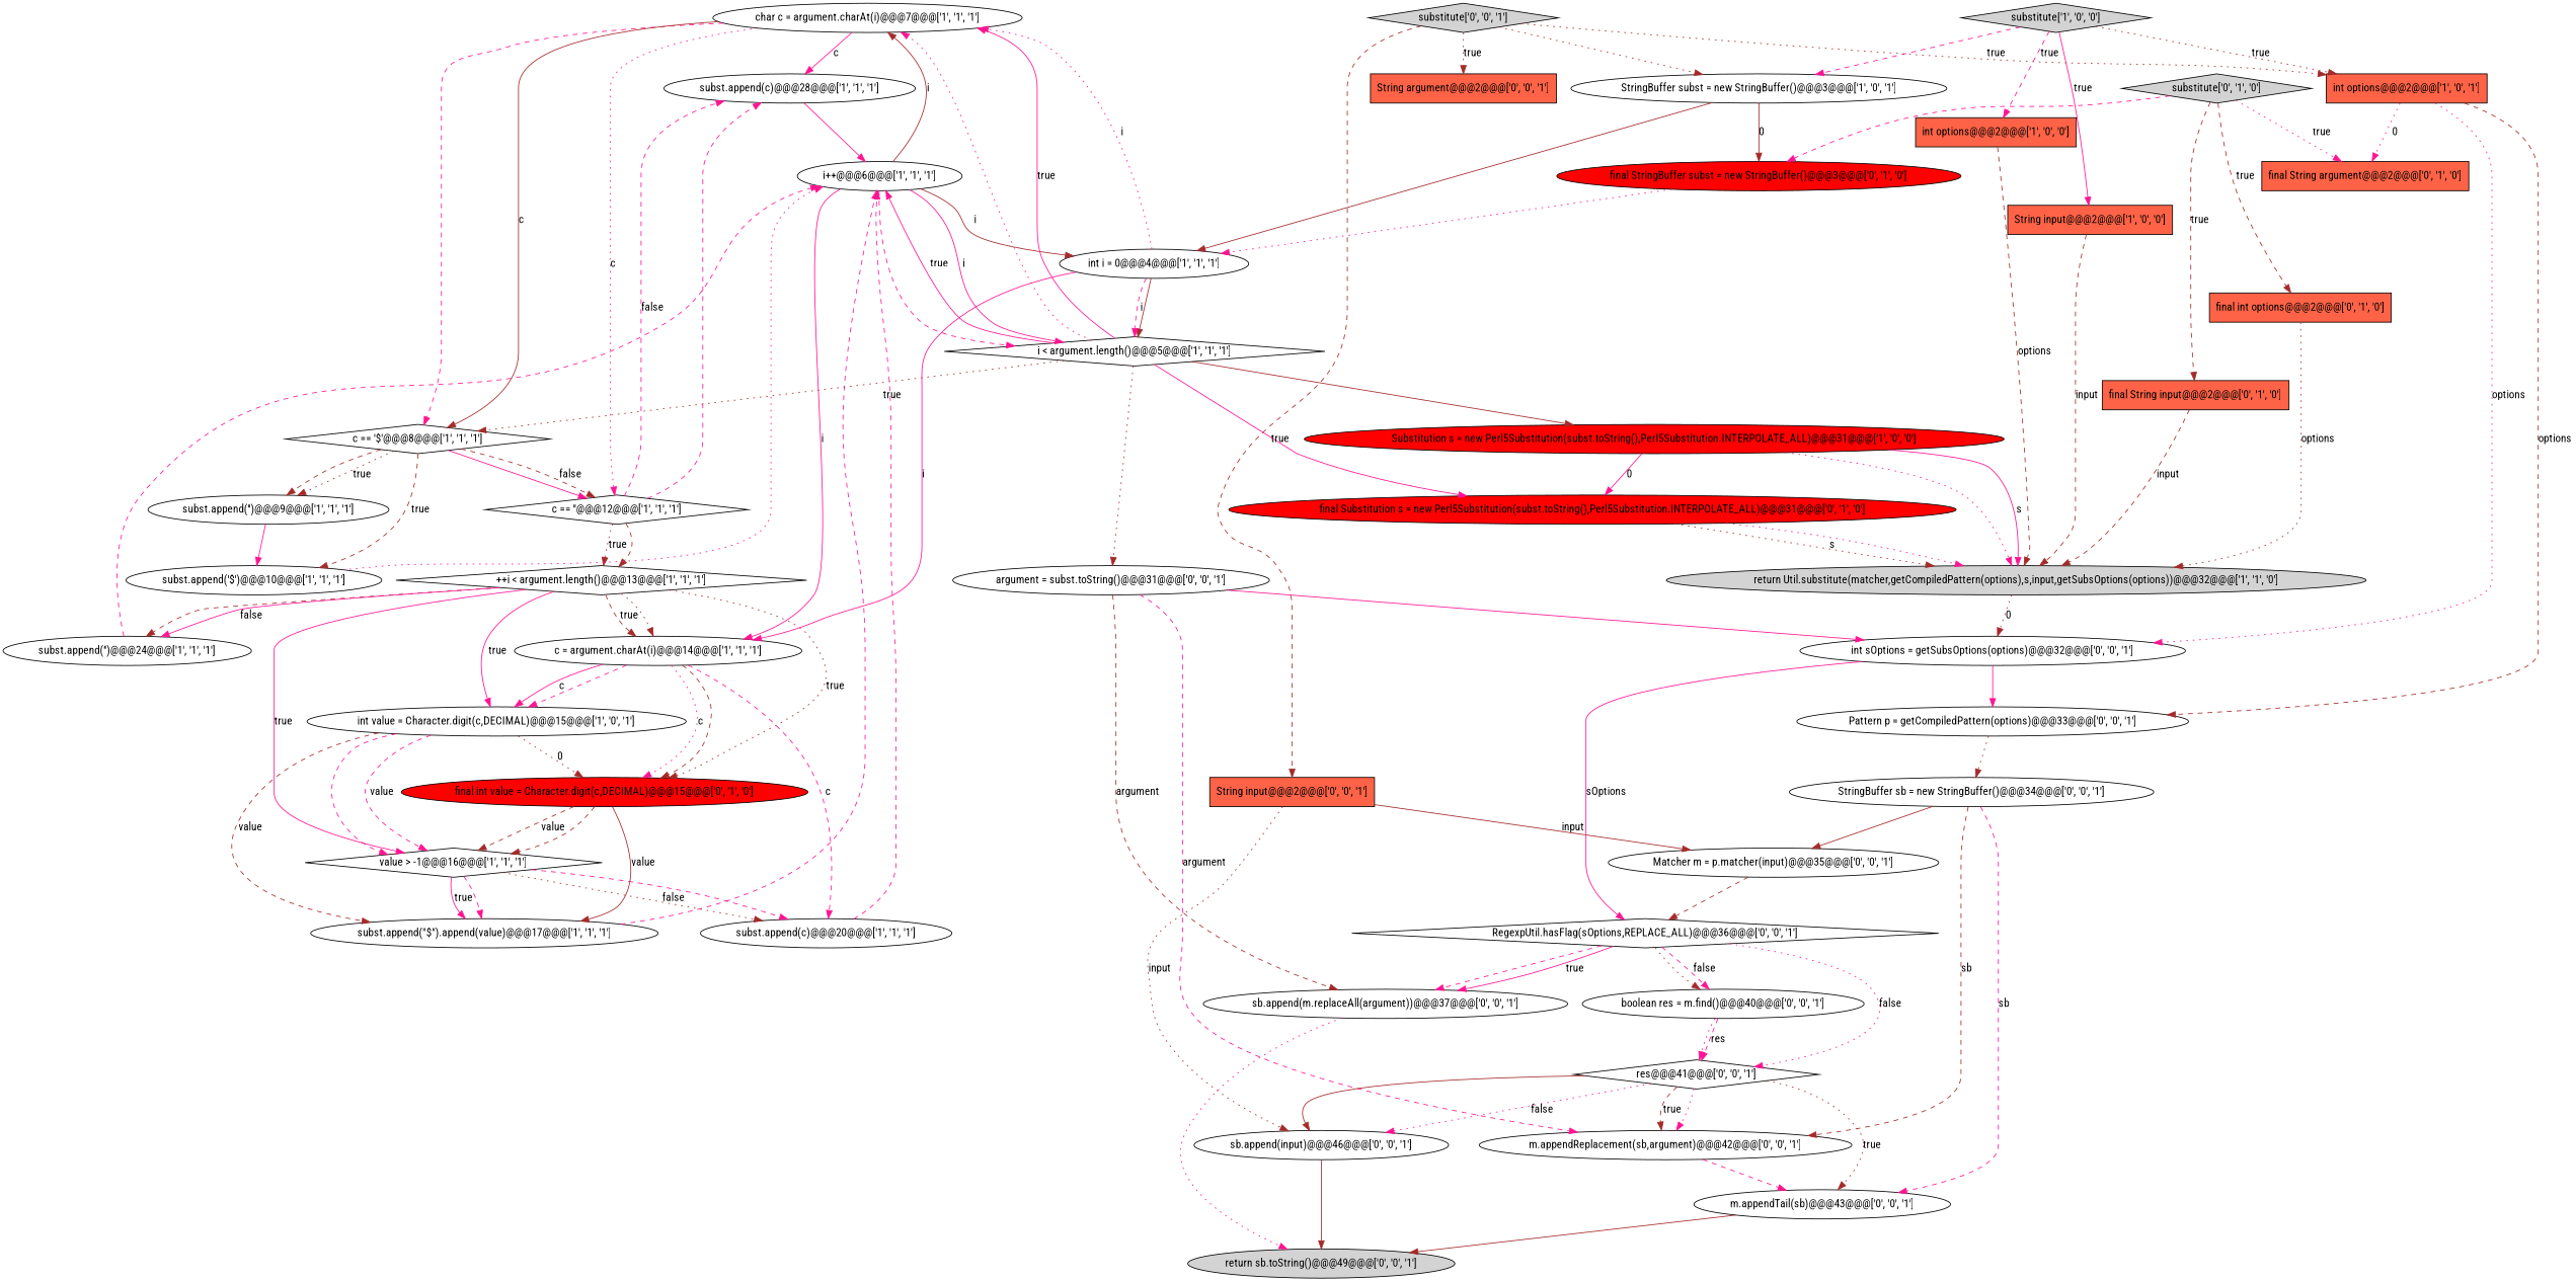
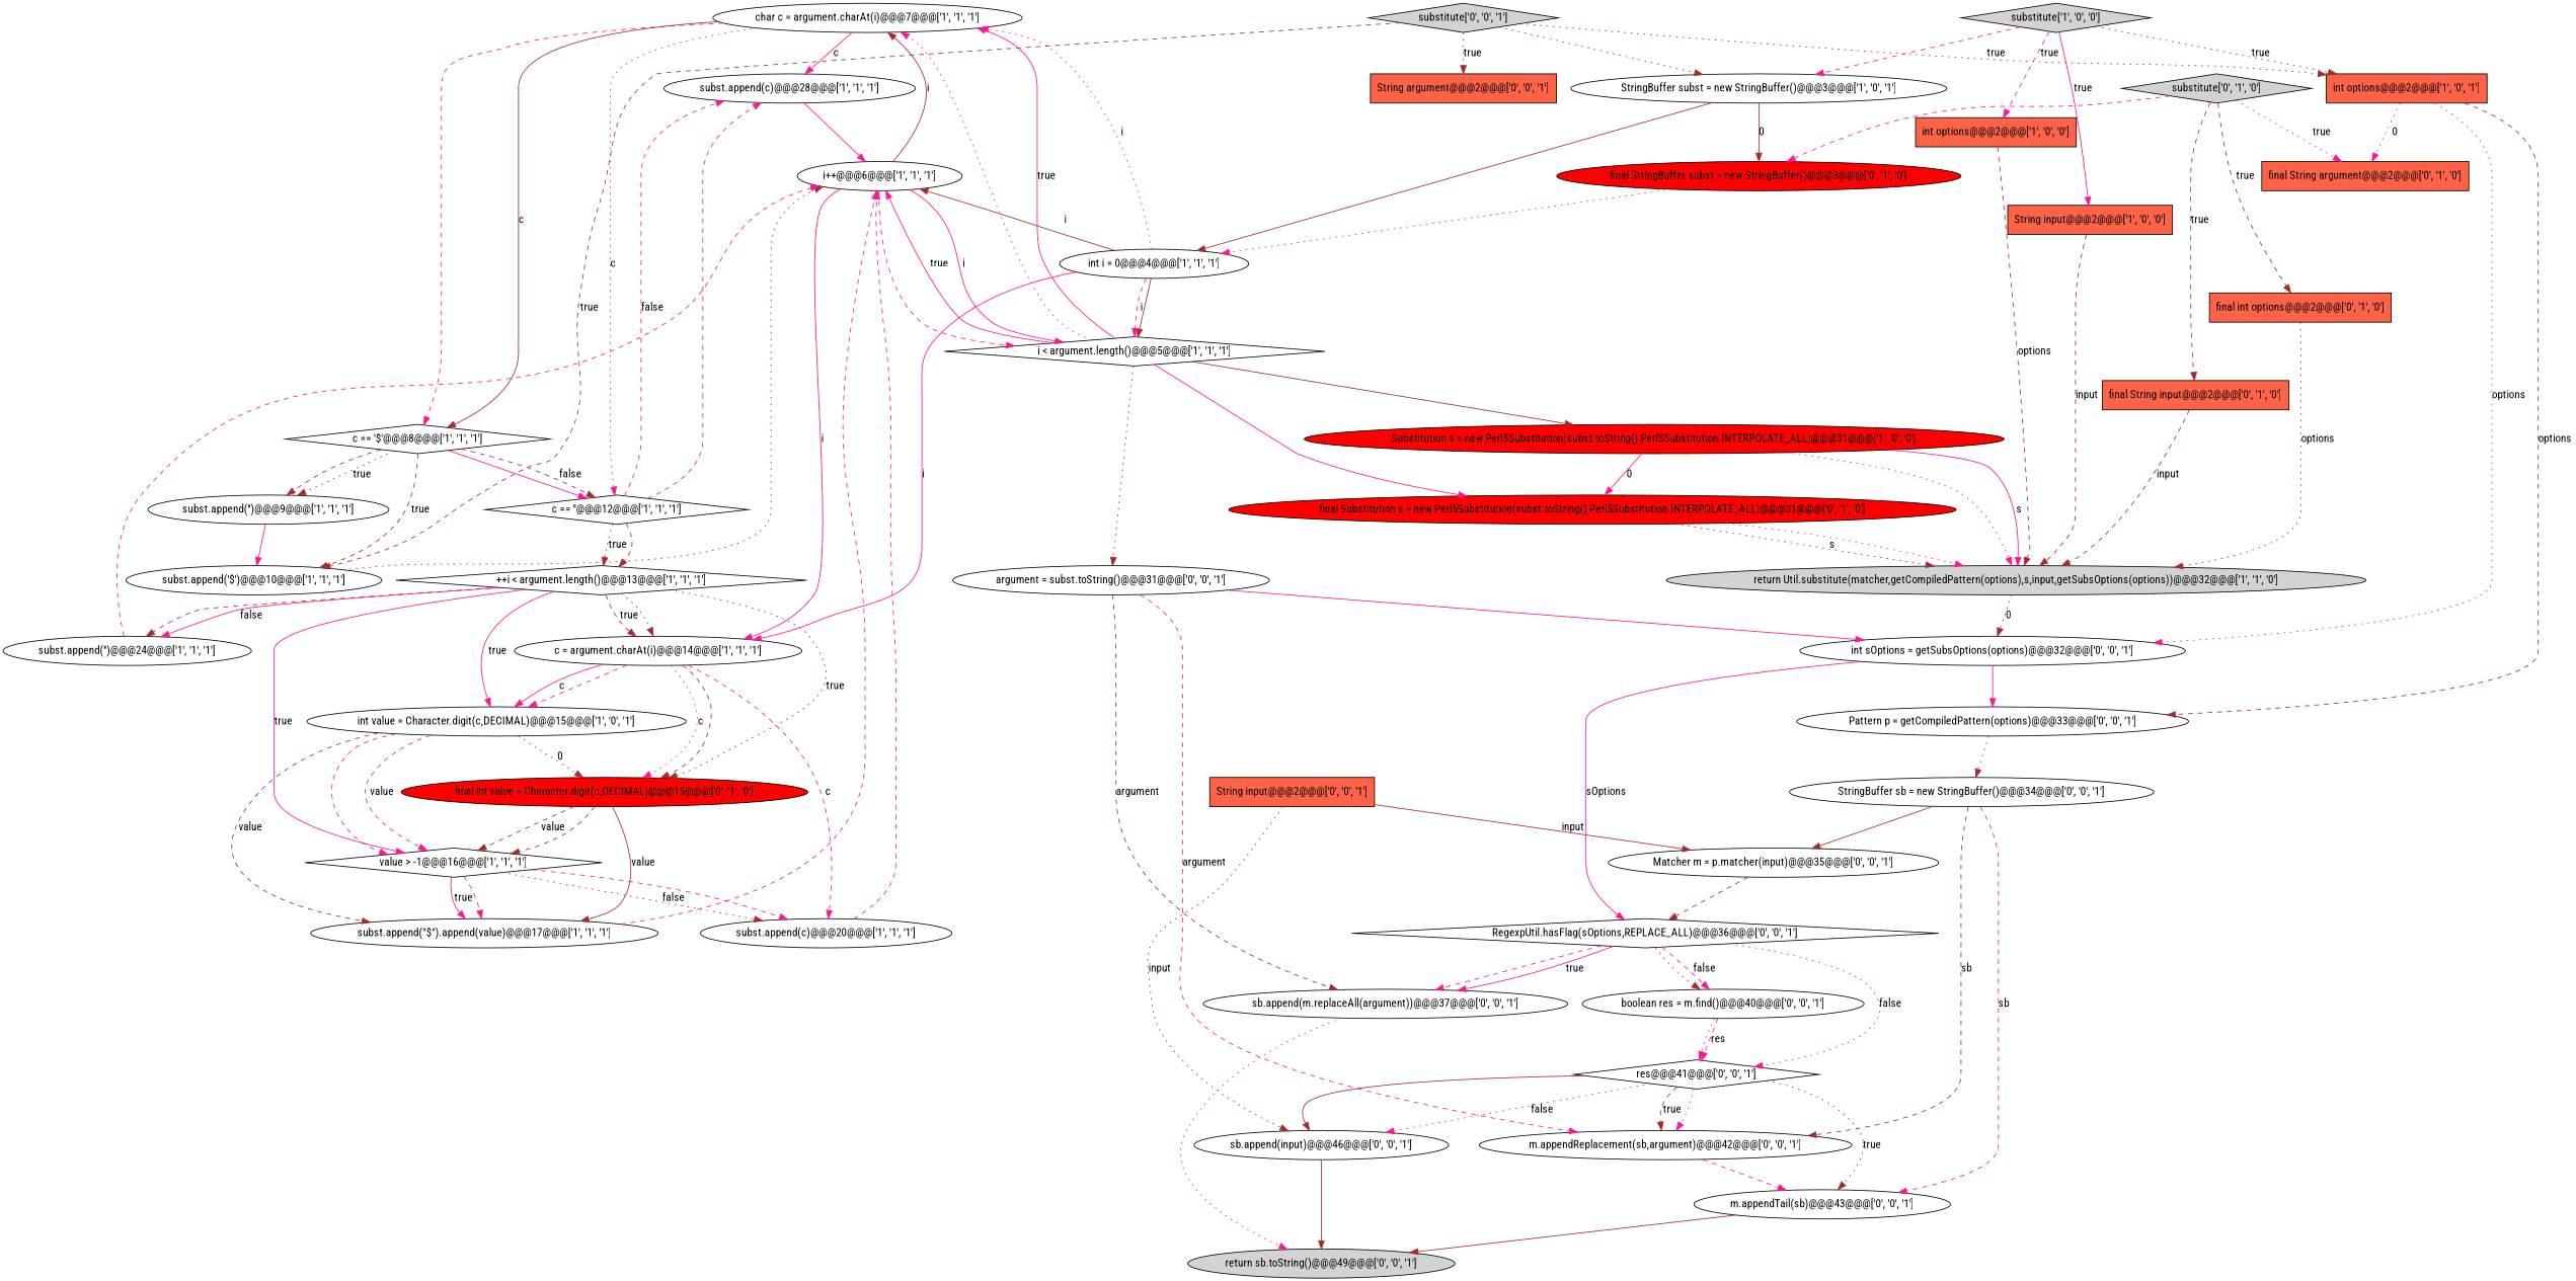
  digraph {
    fontname="Roboto Condensed"
    node [fillcolor=white fontname="Roboto Condensed" shape=ellipse style=filled]
    edge [color=deeppink fontname="Roboto Condensed" style=dashed]
    n1 [label="char c = argument.charAt(i)@@@7@@@['1', '1', '1']"]
    n2 [label="subst.append(c)@@@28@@@['1', '1', '1']"]
    n3 [label="c == '\'@@@12@@@['1', '1', '1']" shape=diamond]
    n4 [label="c == '$'@@@8@@@['1', '1', '1']" shape=diamond]
    n5 [label="i++@@@6@@@['1', '1', '1']"]
    n6 [label="++i < argument.length()@@@13@@@['1', '1', '1']" shape=diamond]
    n7 [label="subst.append('$')@@@10@@@['1', '1', '1']"]
    n8 [label="subst.append('\')@@@9@@@['1', '1', '1']"]
    n9 [fillcolor=tomato label="String input@@@2@@@['0', '0', '1']" shape=box]
    n10 [label="Matcher m = p.matcher(input)@@@35@@@['0', '0', '1']"]
    n11 [label="sb.append(input)@@@46@@@['0', '0', '1']"]
    n12 [label="RegexpUtil.hasFlag(sOptions,REPLACE_ALL)@@@36@@@['0', '0', '1']" shape=diamond]
    n13 [fillcolor=lightgray label="return sb.toString()@@@49@@@['0', '0', '1']"]
    n14 [fillcolor=lightgray label="substitute['1', '0', '0']" shape=diamond]
    n15 [label="StringBuffer subst = new StringBuffer()@@@3@@@['1', '0', '1']"]
    n16 [fillcolor=tomato label="int options@@@2@@@['1', '0', '1']" shape=box]
    n17 [fillcolor=tomato label="int options@@@2@@@['1', '0', '0']" shape=box]
    n18 [fillcolor=tomato label="String input@@@2@@@['1', '0', '0']" shape=box]
    n19 [label="int i = 0@@@4@@@['1', '1', '1']"]
    n20 [fillcolor=red label="final StringBuffer subst = new StringBuffer()@@@3@@@['0', '1', '0']"]
    n21 [fillcolor=tomato label="final String argument@@@2@@@['0', '1', '0']" shape=box]
    n22 [label="int sOptions = getSubsOptions(options)@@@32@@@['0', '0', '1']"]
    n23 [label="Pattern p = getCompiledPattern(options)@@@33@@@['0', '0', '1']"]
    n24 [fillcolor=lightgray label="return Util.substitute(matcher,getCompiledPattern(options),s,input,getSubsOptions(options))@@@32@@@['1', '1', '0']"]
    n25 [label="int value = Character.digit(c,DECIMAL)@@@15@@@['1', '0', '1']"]
    n26 [label="subst.append(\"$\").append(value)@@@17@@@['1', '1', '1']"]
    n27 [label="value > -1@@@16@@@['1', '1', '1']" shape=diamond]
    n28 [fillcolor=red label="final int value = Character.digit(c,DECIMAL)@@@15@@@['0', '1', '0']"]
    n29 [label="subst.append(c)@@@20@@@['1', '1', '1']"]
    n30 [fillcolor=tomato label="final int options@@@2@@@['0', '1', '0']" shape=box]
    n31 [fillcolor=tomato label="final String input@@@2@@@['0', '1', '0']" shape=box]
    n32 [label="c = argument.charAt(i)@@@14@@@['1', '1', '1']"]
    n33 [label="i < argument.length()@@@5@@@['1', '1', '1']" shape=diamond]
    n34 [label="argument = subst.toString()@@@31@@@['0', '0', '1']"]
    n35 [fillcolor=red label="Substitution s = new Perl5Substitution(subst.toString(),Perl5Substitution.INTERPOLATE_ALL)@@@31@@@['1', '0', '0']"]
    n36 [fillcolor=red label="final Substitution s = new Perl5Substitution(subst.toString(),Perl5Substitution.INTERPOLATE_ALL)@@@31@@@['0', '1', '0']"]
    n37 [fillcolor=tomato label="String argument@@@2@@@['0', '0', '1']" shape=box]
    n38 [label="subst.append('\')@@@24@@@['1', '1', '1']"]
    n39 [label="sb.append(m.replaceAll(argument))@@@37@@@['0', '0', '1']"]
    n40 [label="m.appendReplacement(sb,argument)@@@42@@@['0', '0', '1']"]
    n41 [label="m.appendTail(sb)@@@43@@@['0', '0', '1']"]
    n42 [label="res@@@41@@@['0', '0', '1']" shape=diamond]
    n43 [label="boolean res = m.find()@@@40@@@['0', '0', '1']"]
    n44 [label="StringBuffer sb = new StringBuffer()@@@34@@@['0', '0', '1']"]
    n45 [fillcolor=lightgray label="substitute['0', '1', '0']" shape=diamond]
    n46 [fillcolor=lightgray label="substitute['0', '0', '1']" shape=diamond]
    n1 -> n2 [label=c style=solid]
    n1 -> n3 [label=c style=dotted]
    n1 -> n4
    n1 -> n4 [color=brown label=c style=solid]
    n2 -> n5 [style=solid]
    n3 -> n2 [label=false]
    n3 -> n2
    n3 -> n6 [color=brown]
    n3 -> n6 [color=brown label=true style=dotted]
    n4 -> n3 [style=solid]
    n4 -> n3 [color=brown label=false]
    n4 -> n7 [color=brown label=true]
    n4 -> n8 [color=brown label=true style=dotted]
    n4 -> n8 [color=brown]
    n5 -> n1 [color=brown label=i style=solid]
    n5 -> n32 [label=i style=solid]
    n5 -> n33 [label=i style=solid]
    n5 -> n33
    n6 -> n25 [label=true style=solid]
    n6 -> n27 [label=true style=solid]
    n6 -> n28 [color=brown label=true style=dotted]
    n6 -> n32 [color=brown label=true]
    n6 -> n32 [color=brown style=dotted]
    n6 -> n38 [color=brown]
    n6 -> n38 [label=false style=solid]
-   n7 -> n5 [style=dotted]
+   n7 -> n5 [color=brown style=dotted]
    n8 -> n7 [style=solid]
    n9 -> n10 [color=brown label=input style=solid]
    n9 -> n11 [color=brown label=input style=dotted]
    n10 -> n12 [color=brown]
    n11 -> n13 [color=brown style=solid]
    n12 -> n39
    n12 -> n39 [label=true style=solid]
    n12 -> n42 [label=false style=dotted]
    n12 -> n43 [color=brown style=dotted]
    n12 -> n43 [label=false]
    n14 -> n15
    n14 -> n16 [color=brown label=true style=dotted]
    n14 -> n17 [label=true]
    n14 -> n18 [label=true style=solid]
    n15 -> n19 [color=brown style=solid]
    n15 -> n20 [color=brown label=0 style=solid]
    n16 -> n21 [label=0 style=dotted]
    n16 -> n22 [label=options style=dotted]
    n16 -> n23 [color=brown label=options]
    n17 -> n24 [color=brown label=options]
    n18 -> n24 [color=brown label=input]
    n19 -> n1 [label=i style=dotted]
-   n5 -> n19 [color=brown label=i style=solid]
+   n19 -> n5 [color=brown label=i style=solid]
    n19 -> n32 [label=i style=solid]
    n19 -> n33 [color=brown style=solid]
    n19 -> n33 [label=i]
    n20 -> n19 [style=dotted]
    n22 -> n12 [label=sOptions style=solid]
    n22 -> n23 [style=solid]
    n23 -> n44 [color=brown style=dotted]
    n24 -> n22 [color=brown label=0 style=dotted]
    n25 -> n26 [color=brown label=value]
    n25 -> n27
    n25 -> n27 [label=value]
    n25 -> n28 [color=brown label=0 style=dotted]
    n26 -> n5
    n27 -> n26 [label=true style=solid]
    n27 -> n26
    n27 -> n29 [color=brown label=false style=dotted]
    n27 -> n29
    n28 -> n26 [color=brown label=value style=solid]
    n28 -> n27 [color=brown label=value]
    n28 -> n27 [color=brown]
    n29 -> n5
    n30 -> n24 [color=brown label=options style=dotted]
    n31 -> n24 [color=brown label=input]
    n32 -> n25
    n32 -> n25 [label=c style=solid]
    n32 -> n28 [label=c style=dotted]
    n32 -> n28 [color=brown]
    n32 -> n29 [label=c]
    n33 -> n1 [label=true style=solid]
    n33 -> n1 [style=dotted]
-   n33 -> n4 [color=brown label=true style=dotted]
    n33 -> n5 [label=true style=solid]
    n33 -> n34 [color=brown style=dotted]
    n33 -> n35 [color=brown style=solid]
    n33 -> n36 [style=solid]
    n34 -> n22 [style=solid]
    n34 -> n39 [color=brown label=argument]
    n34 -> n40 [label=argument]
    n35 -> n24 [label=s style=solid]
    n35 -> n24 [style=dotted]
    n35 -> n36 [label=0 style=solid]
    n36 -> n24 [color=brown label=s style=dotted]
    n36 -> n24 [style=dotted]
    n38 -> n5
    n39 -> n13 [style=dotted]
    n40 -> n41
    n41 -> n13 [color=brown style=solid]
    n42 -> n11 [color=brown style=solid]
    n42 -> n11 [label=false style=dotted]
    n42 -> n40 [style=dotted]
    n42 -> n40 [color=brown label=true]
    n42 -> n41 [color=brown label=true style=dotted]
    n43 -> n42 [style=dotted]
    n43 -> n42 [label=res]
    n44 -> n10 [color=brown style=solid]
    n44 -> n40 [color=brown label=sb]
    n44 -> n41 [label=sb]
    n45 -> n20
    n45 -> n21 [label=true style=dotted]
    n45 -> n30 [color=brown label=true]
    n45 -> n31 [color=brown label=true]
-   n46 -> n9 [color=brown label=true]
+   n46 -> n7 [color=brown label=true]
    n46 -> n15 [color=brown style=dotted]
    n46 -> n16 [color=brown label=true style=dotted]
    n46 -> n37 [color=brown label=true style=dotted]
  }
